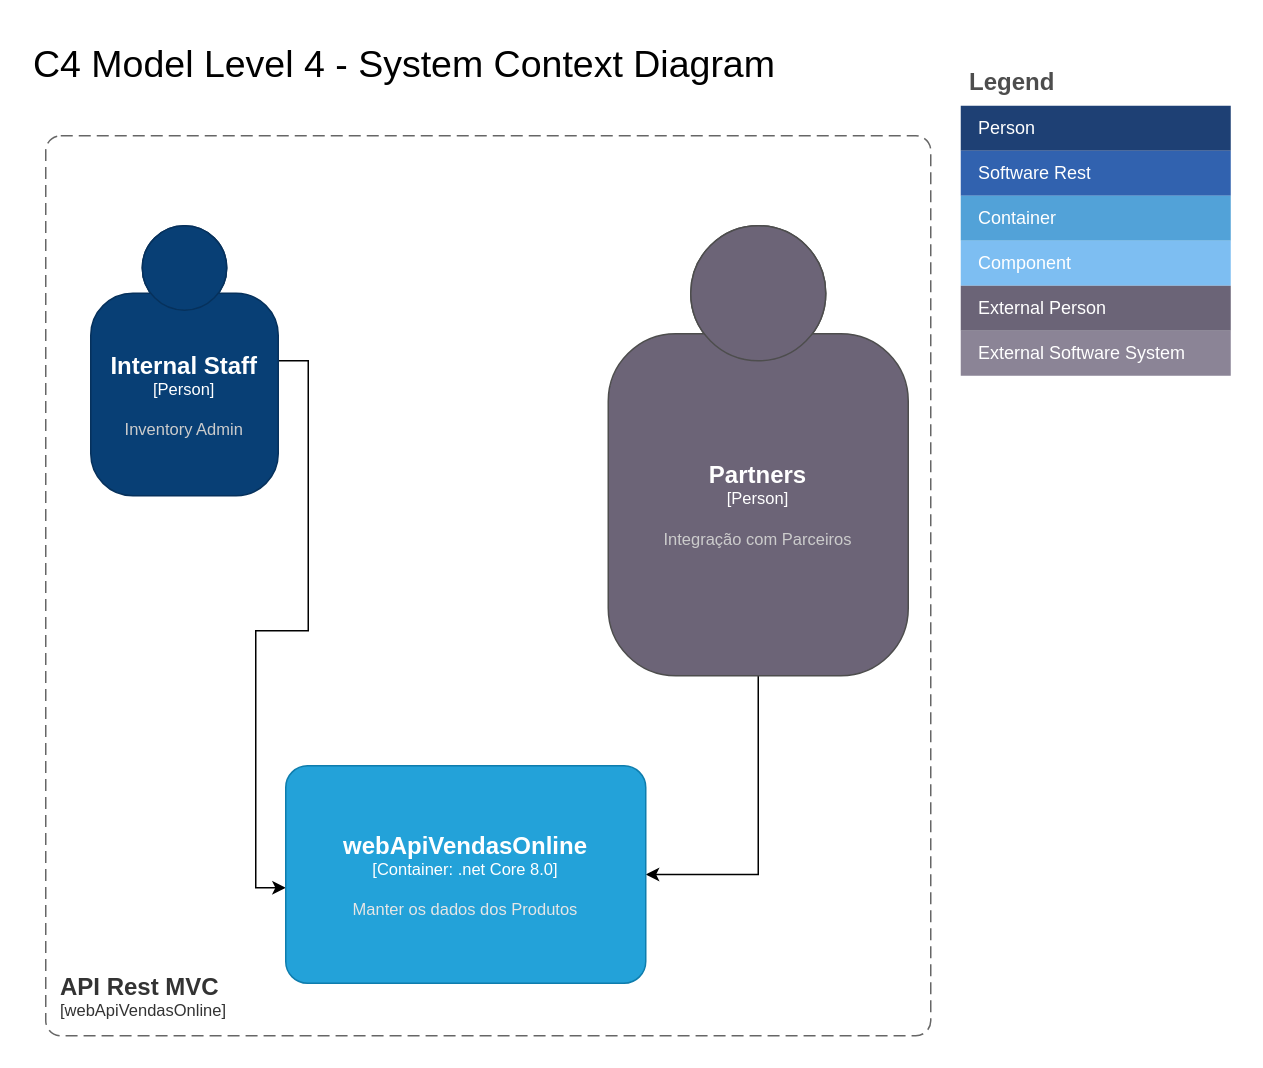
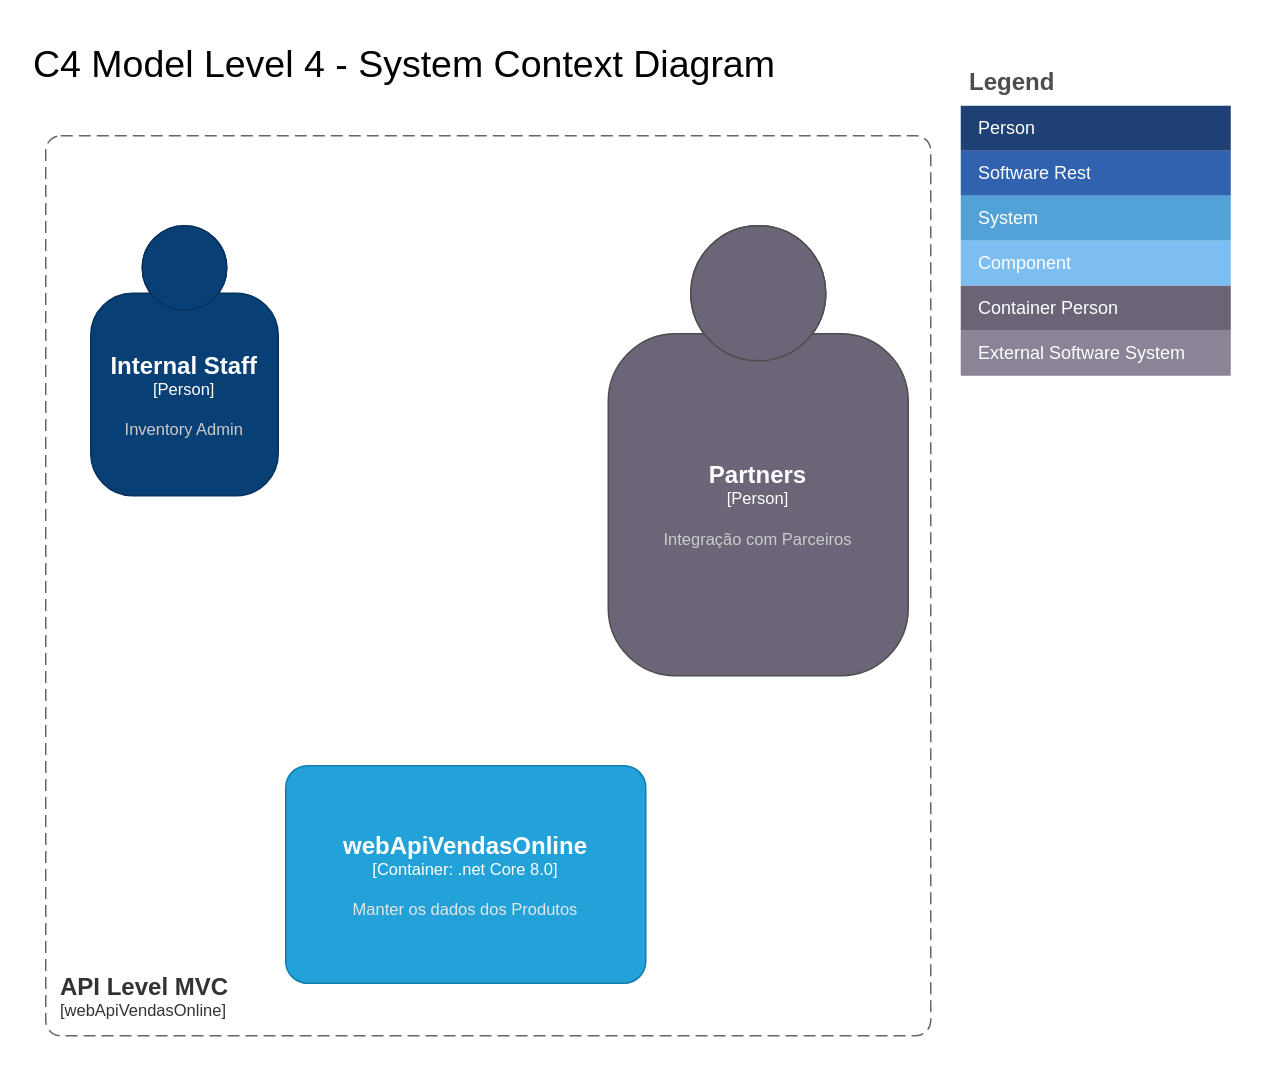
  <mxCell id="0" />
  <mxCell id="1" parent="0" />
  <mxCell id="2" value="Legend" style="shape=table;startSize=30;container=1;collapsible=0;childLayout=tableLayout;fontSize=16;align=left;verticalAlign=top;fillColor=none;strokeColor=none;fontColor=#4D4D4D;fontStyle=1;spacingLeft=6;spacing=0;resizable=0;" vertex="1" parent="1"><mxGeometry x="640" y="40" width="180" height="210" as="geometry" /></mxCell>
  <mxCell id="3" value="" style="shape=tableRow;horizontal=0;startSize=0;swimlaneHead=0;swimlaneBody=0;strokeColor=inherit;top=0;left=0;bottom=0;right=0;collapsible=0;dropTarget=0;fillColor=none;points=[[0,0.5],[1,0.5]];portConstraint=eastwest;fontSize=12;" vertex="1" parent="2"><mxGeometry y="30" width="180" height="30" as="geometry" /></mxCell>
  <mxCell id="4" value="Person" style="shape=partialRectangle;html=1;whiteSpace=wrap;connectable=0;strokeColor=inherit;overflow=hidden;fillColor=#1E4074;top=0;left=0;bottom=0;right=0;pointerEvents=1;fontSize=12;align=left;fontColor=#FFFFFF;gradientColor=none;spacingLeft=10;spacingRight=4;" vertex="1" parent="3"><mxGeometry width="180" height="30" as="geometry"><mxRectangle width="180" height="30" as="alternateBounds" /></mxGeometry></mxCell>
  <mxCell id="5" value="" style="shape=tableRow;horizontal=0;startSize=0;swimlaneHead=0;swimlaneBody=0;strokeColor=inherit;top=0;left=0;bottom=0;right=0;collapsible=0;dropTarget=0;fillColor=none;points=[[0,0.5],[1,0.5]];portConstraint=eastwest;fontSize=12;" vertex="1" parent="2"><mxGeometry y="60" width="180" height="30" as="geometry" /></mxCell>
  <mxCell id="6" value="Software Rest" style="shape=partialRectangle;html=1;whiteSpace=wrap;connectable=0;strokeColor=inherit;overflow=hidden;fillColor=#3162AF;top=0;left=0;bottom=0;right=0;pointerEvents=1;fontSize=12;align=left;fontColor=#FFFFFF;gradientColor=none;spacingLeft=10;spacingRight=4;" vertex="1" parent="5"><mxGeometry width="180" height="30" as="geometry"><mxRectangle width="180" height="30" as="alternateBounds" /></mxGeometry></mxCell>
  <mxCell id="7" value="" style="shape=tableRow;horizontal=0;startSize=0;swimlaneHead=0;swimlaneBody=0;strokeColor=inherit;top=0;left=0;bottom=0;right=0;collapsible=0;dropTarget=0;fillColor=none;points=[[0,0.5],[1,0.5]];portConstraint=eastwest;fontSize=12;" vertex="1" parent="2"><mxGeometry y="90" width="180" height="30" as="geometry" /></mxCell>
- <mxCell id="8" value="Container" style="shape=partialRectangle;html=1;whiteSpace=wrap;connectable=0;strokeColor=inherit;overflow=hidden;fillColor=#52a2d8;top=0;left=0;bottom=0;right=0;pointerEvents=1;fontSize=12;align=left;fontColor=#FFFFFF;gradientColor=none;spacingLeft=10;spacingRight=4;" vertex="1" parent="7"><mxGeometry width="180" height="30" as="geometry"><mxRectangle width="180" height="30" as="alternateBounds" /></mxGeometry></mxCell>
+ <mxCell id="8" value="System" style="shape=partialRectangle;html=1;whiteSpace=wrap;connectable=0;strokeColor=inherit;overflow=hidden;fillColor=#52a2d8;top=0;left=0;bottom=0;right=0;pointerEvents=1;fontSize=12;align=left;fontColor=#FFFFFF;gradientColor=none;spacingLeft=10;spacingRight=4;" vertex="1" parent="7"><mxGeometry width="180" height="30" as="geometry"><mxRectangle width="180" height="30" as="alternateBounds" /></mxGeometry></mxCell>
  <mxCell id="9" value="" style="shape=tableRow;horizontal=0;startSize=0;swimlaneHead=0;swimlaneBody=0;strokeColor=inherit;top=0;left=0;bottom=0;right=0;collapsible=0;dropTarget=0;fillColor=none;points=[[0,0.5],[1,0.5]];portConstraint=eastwest;fontSize=12;" vertex="1" parent="2"><mxGeometry y="120" width="180" height="30" as="geometry" /></mxCell>
  <mxCell id="10" value="Component" style="shape=partialRectangle;html=1;whiteSpace=wrap;connectable=0;strokeColor=inherit;overflow=hidden;fillColor=#7dbef2;top=0;left=0;bottom=0;right=0;pointerEvents=1;fontSize=12;align=left;fontColor=#FFFFFF;gradientColor=none;spacingLeft=10;spacingRight=4;" vertex="1" parent="9"><mxGeometry width="180" height="30" as="geometry"><mxRectangle width="180" height="30" as="alternateBounds" /></mxGeometry></mxCell>
  <mxCell id="11" value="" style="shape=tableRow;horizontal=0;startSize=0;swimlaneHead=0;swimlaneBody=0;strokeColor=inherit;top=0;left=0;bottom=0;right=0;collapsible=0;dropTarget=0;fillColor=none;points=[[0,0.5],[1,0.5]];portConstraint=eastwest;fontSize=12;" vertex="1" parent="2"><mxGeometry y="150" width="180" height="30" as="geometry" /></mxCell>
- <mxCell id="12" value="External Person" style="shape=partialRectangle;html=1;whiteSpace=wrap;connectable=0;strokeColor=inherit;overflow=hidden;fillColor=#6b6477;top=0;left=0;bottom=0;right=0;pointerEvents=1;fontSize=12;align=left;fontColor=#FFFFFF;gradientColor=none;spacingLeft=10;spacingRight=4;" vertex="1" parent="11"><mxGeometry width="180" height="30" as="geometry"><mxRectangle width="180" height="30" as="alternateBounds" /></mxGeometry></mxCell>
+ <mxCell id="12" value="Container Person" style="shape=partialRectangle;html=1;whiteSpace=wrap;connectable=0;strokeColor=inherit;overflow=hidden;fillColor=#6b6477;top=0;left=0;bottom=0;right=0;pointerEvents=1;fontSize=12;align=left;fontColor=#FFFFFF;gradientColor=none;spacingLeft=10;spacingRight=4;" vertex="1" parent="11"><mxGeometry width="180" height="30" as="geometry"><mxRectangle width="180" height="30" as="alternateBounds" /></mxGeometry></mxCell>
  <mxCell id="13" value="" style="shape=tableRow;horizontal=0;startSize=0;swimlaneHead=0;swimlaneBody=0;strokeColor=inherit;top=0;left=0;bottom=0;right=0;collapsible=0;dropTarget=0;fillColor=none;points=[[0,0.5],[1,0.5]];portConstraint=eastwest;fontSize=12;" vertex="1" parent="2"><mxGeometry y="180" width="180" height="30" as="geometry" /></mxCell>
  <mxCell id="14" value="External Software System" style="shape=partialRectangle;html=1;whiteSpace=wrap;connectable=0;strokeColor=inherit;overflow=hidden;fillColor=#8b8496;top=0;left=0;bottom=0;right=0;pointerEvents=1;fontSize=12;align=left;fontColor=#FFFFFF;gradientColor=none;spacingLeft=10;spacingRight=4;" vertex="1" parent="13"><mxGeometry width="180" height="30" as="geometry"><mxRectangle width="180" height="30" as="alternateBounds" /></mxGeometry></mxCell>
  <mxCell id="15" value="C4 Model Level 4 - System Context Diagram" style="text;whiteSpace=wrap;html=1;fontSize=25;" vertex="1" parent="1"><mxGeometry x="20" y="20" width="660" height="60" as="geometry" /></mxCell>
- <mxCell id="16" value="" style="edgeStyle=orthogonalEdgeStyle;rounded=0;orthogonalLoop=1;jettySize=auto;html=1;entryX=0;entryY=0.561;entryDx=0;entryDy=0;entryPerimeter=0;" edge="1" parent="1" source="17" target="20"><mxGeometry relative="1" as="geometry" /></mxCell>
  <mxCell id="17" value="&lt;font style=&quot;font-size: 16px&quot;&gt;&lt;b&gt;Internal Staff&lt;/b&gt;&lt;/font&gt;&lt;div&gt;[Person]&lt;/div&gt;&lt;br&gt;&lt;div&gt;&lt;font style=&quot;font-size: 11px&quot;&gt;&lt;font color=&quot;#cccccc&quot;&gt;Inventory Admin&lt;/font&gt;&lt;/div&gt;" style="html=1;fontSize=11;dashed=0;whiteSpace=wrap;fillColor=#083F75;strokeColor=#06315C;fontColor=#ffffff;shape=mxgraph.c4.person2;align=center;metaEdit=1;points=[[0.5,0,0],[1,0.5,0],[1,0.75,0],[0.75,1,0],[0.5,1,0],[0.25,1,0],[0,0.75,0],[0,0.5,0]];resizable=0;" vertex="1" parent="1"><mxGeometry x="60" y="150" width="125" height="180" as="geometry" /></mxCell>
- <mxCell id="18" value="" style="edgeStyle=orthogonalEdgeStyle;rounded=0;orthogonalLoop=1;jettySize=auto;html=1;entryX=1;entryY=0.5;entryDx=0;entryDy=0;entryPerimeter=0;" edge="1" parent="1" source="19" target="20"><mxGeometry relative="1" as="geometry" /></mxCell>
  <mxCell id="19" value="&lt;font style=&quot;font-size: 16px&quot;&gt;&lt;b&gt;Partners&lt;/b&gt;&lt;/font&gt;&lt;div&gt;[Person]&lt;/div&gt;&lt;br&gt;&lt;div&gt;&lt;font style=&quot;font-size: 11px&quot;&gt;&lt;font color=&quot;#cccccc&quot;&gt;Integração com Parceiros&lt;/font&gt;&lt;/div&gt;" style="html=1;fontSize=11;dashed=0;whiteSpace=wrap;fillColor=#6C6477;strokeColor=#4D4D4D;fontColor=#ffffff;shape=mxgraph.c4.person2;align=center;metaEdit=1;points=[[0.5,0,0],[1,0.5,0],[1,0.75,0],[0.75,1,0],[0.5,1,0],[0.25,1,0],[0,0.75,0],[0,0.5,0]];resizable=0;" vertex="1" parent="1"><mxGeometry x="405" y="150" width="200" height="300" as="geometry" /></mxCell>
  <mxCell id="20" value="&lt;font style=&quot;font-size: 16px&quot;&gt;&lt;b&gt;webApiVendasOnline&lt;/b&gt;&lt;/font&gt;&lt;div&gt;[Container: .net Core 8.0]&lt;/div&gt;&lt;br&gt;&lt;div&gt;&lt;font style=&quot;font-size: 11px&quot;&gt;&lt;font color=&quot;#E6E6E6&quot;&gt;Manter os dados dos Produtos&lt;/font&gt;&lt;/div&gt;" style="rounded=1;whiteSpace=wrap;html=1;fontSize=11;labelBackgroundColor=none;fillColor=#23A2D9;fontColor=#ffffff;align=center;arcSize=10;strokeColor=#0E7DAD;metaEdit=1;resizable=0;points=[[0.25,0,0],[0.5,0,0],[0.75,0,0],[1,0.25,0],[1,0.5,0],[1,0.75,0],[0.75,1,0],[0.5,1,0],[0.25,1,0],[0,0.75,0],[0,0.5,0],[0,0.25,0]];" vertex="1" parent="1"><mxGeometry x="190" y="510" width="240" height="145" as="geometry" /></mxCell>
- <mxCell id="21" value="&lt;font style=&quot;font-size: 16px&quot;&gt;&lt;b&gt;&lt;div style=&quot;text-align: left&quot;&gt;API Rest MVC &lt;/div&gt;&lt;/b&gt;&lt;/font&gt;&lt;div style=&quot;text-align: left&quot;&gt;[webApiVendasOnline]&lt;/div&gt;" style="rounded=1;fontSize=11;whiteSpace=wrap;html=1;dashed=1;arcSize=20;fillColor=none;strokeColor=#666666;fontColor=#333333;labelBackgroundColor=none;align=left;verticalAlign=bottom;labelBorderColor=none;spacingTop=0;spacing=10;dashPattern=8 4;metaEdit=1;rotatable=0;perimeter=rectanglePerimeter;noLabel=0;labelPadding=0;allowArrows=0;connectable=0;expand=0;recursiveResize=0;editable=1;pointerEvents=0;absoluteArcSize=1;points=[[0.25,0,0],[0.5,0,0],[0.75,0,0],[1,0.25,0],[1,0.5,0],[1,0.75,0],[0.75,1,0],[0.5,1,0],[0.25,1,0],[0,0.75,0],[0,0.5,0],[0,0.25,0]];" vertex="1" parent="1"><mxGeometry x="30" y="90" width="590" height="600" as="geometry" /></mxCell>
+ <mxCell id="21" value="&lt;font style=&quot;font-size: 16px&quot;&gt;&lt;b&gt;&lt;div style=&quot;text-align: left&quot;&gt;API Level MVC &lt;/div&gt;&lt;/b&gt;&lt;/font&gt;&lt;div style=&quot;text-align: left&quot;&gt;[webApiVendasOnline]&lt;/div&gt;" style="rounded=1;fontSize=11;whiteSpace=wrap;html=1;dashed=1;arcSize=20;fillColor=none;strokeColor=#666666;fontColor=#333333;labelBackgroundColor=none;align=left;verticalAlign=bottom;labelBorderColor=none;spacingTop=0;spacing=10;dashPattern=8 4;metaEdit=1;rotatable=0;perimeter=rectanglePerimeter;noLabel=0;labelPadding=0;allowArrows=0;connectable=0;expand=0;recursiveResize=0;editable=1;pointerEvents=0;absoluteArcSize=1;points=[[0.25,0,0],[0.5,0,0],[0.75,0,0],[1,0.25,0],[1,0.5,0],[1,0.75,0],[0.75,1,0],[0.5,1,0],[0.25,1,0],[0,0.75,0],[0,0.5,0],[0,0.25,0]];" vertex="1" parent="1"><mxGeometry x="30" y="90" width="590" height="600" as="geometry" /></mxCell>
